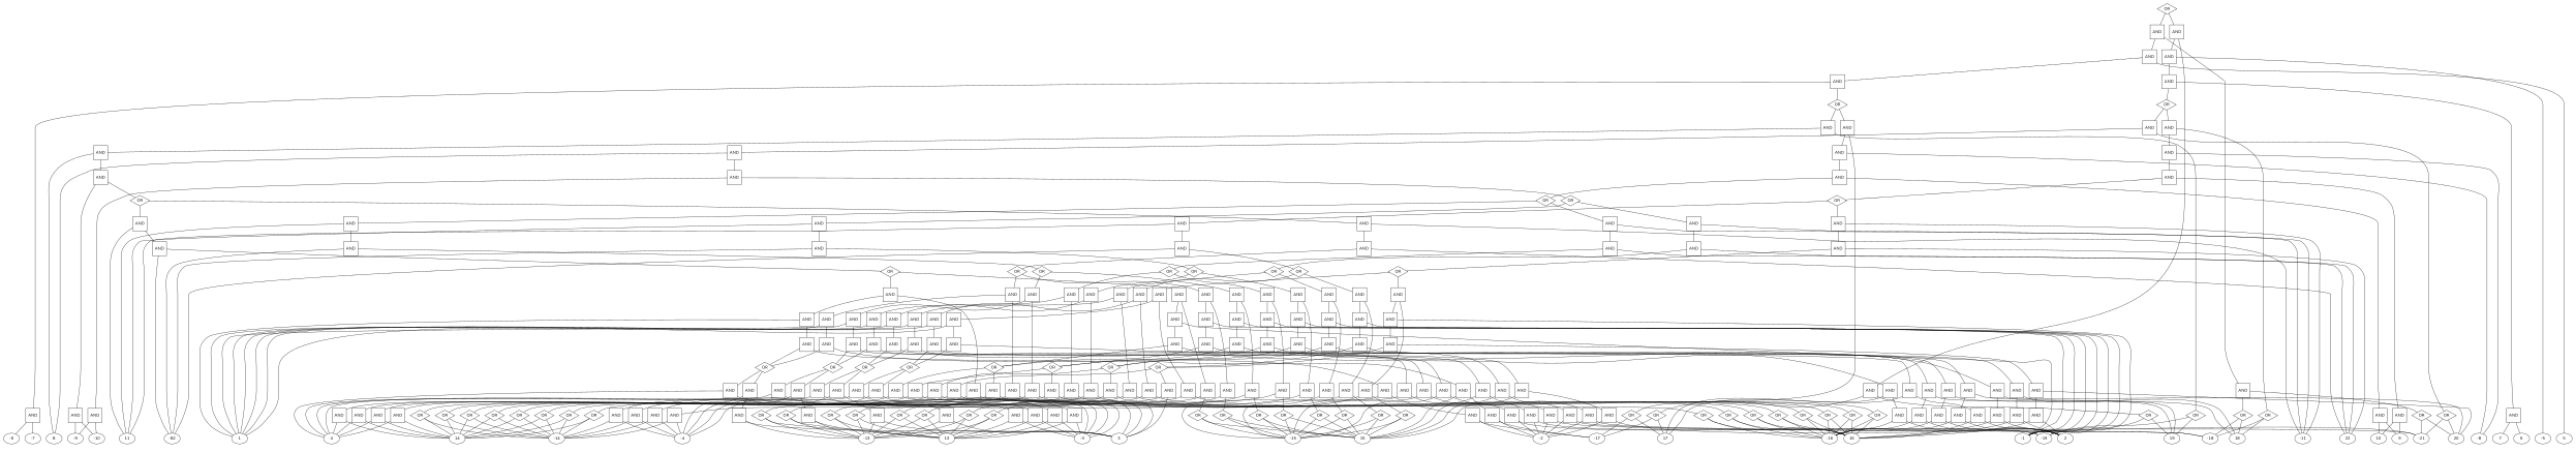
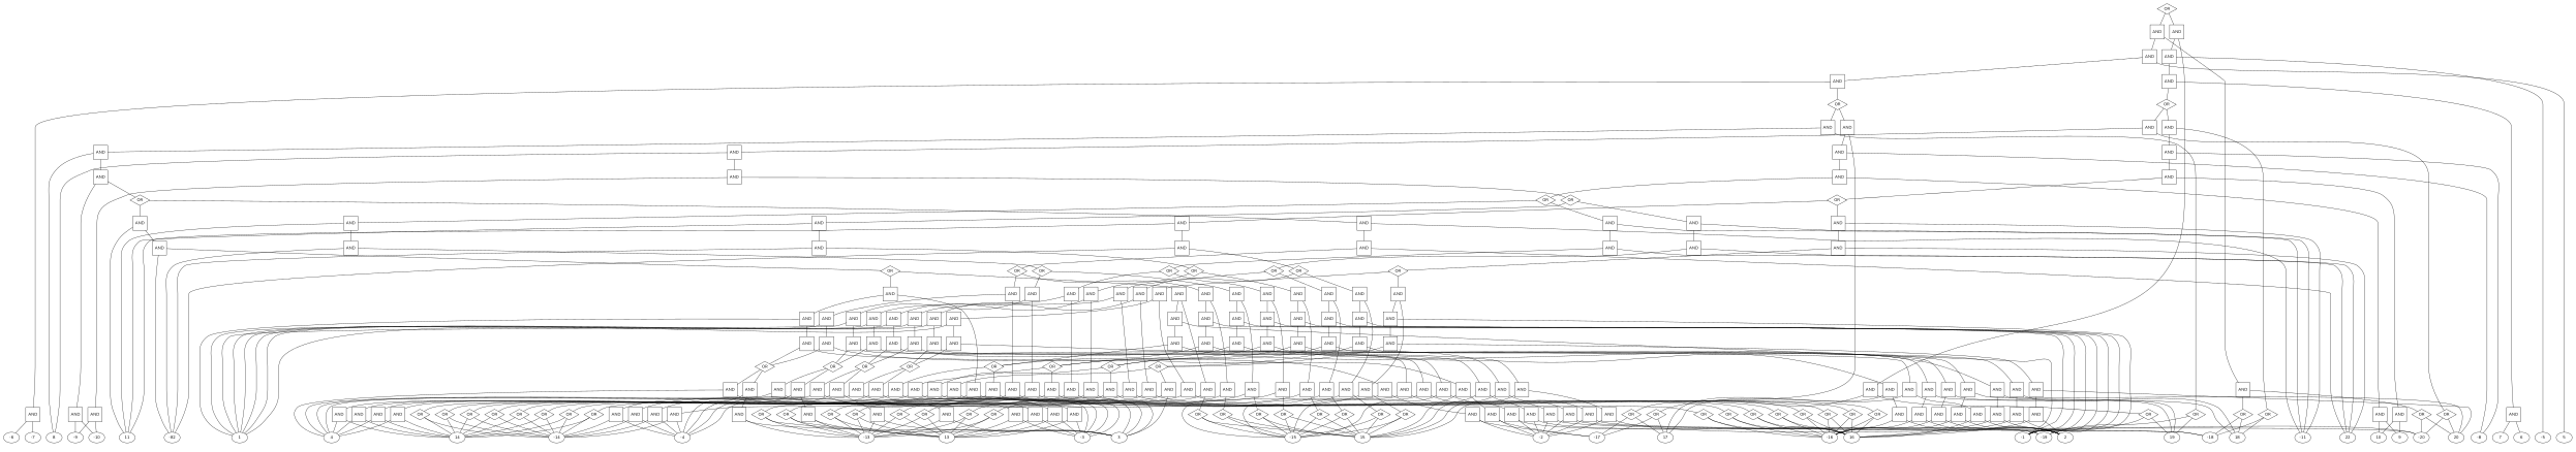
  graph {
    fontname=Nunito
    rankdir=TB
    node [fontname=Nunito shape=square]
    edge [fontname=Nunito]
    -6 [shape=""]
    -7 [shape=""]
    -9 [shape=""]
    -10 [shape=""]
    -2 [shape=""]
    -17 [shape=""]
    -15 [shape=""]
    -3 [shape=""]
    13 [shape=""]
    4 [shape=""]
    -13 [shape=""]
    3 [shape=""]
    -4 [shape=""]
    1 [shape=""]
    14 [shape=""]
    -14 [shape=""]
    16 [shape=""]
    -16 [shape=""]
    2 [shape=""]
    17 [shape=""]
    -1 [shape=""]
    15 [shape=""]
    n23 [label=-82 shape=""]
    11 [shape=""]
    n25 [label=22 shape=""]
    -11 [shape=""]
    8 [shape=""]
    19 [shape=""]
    -19 [shape=""]
    10 [shape=""]
    9 [shape=""]
    -8 [shape=""]
    5 [shape=""]
    18 [shape=""]
    -18 [shape=""]
    20 [shape=""]
-   -20 [label=-21 shape=""]
+   -20 [shape=""]
    7 [shape=""]
    6 [shape=""]
    -5 [shape=""]
    n41 [label=AND]
    n42 [label=AND]
    n43 [label=AND]
    n44 [label=AND]
    n45 [label=AND]
    n46 [label=AND]
    n47 [label=AND]
    n48 [label=AND]
    n49 [label=OR shape=diamond]
    n50 [label=AND]
    n51 [label=AND]
    n52 [label=OR shape=diamond]
    n53 [label=OR shape=diamond]
    n54 [label=AND]
    n55 [label=AND]
    n56 [label=AND]
    n57 [label=AND]
    n58 [label=AND]
    n59 [label=AND]
    n60 [label=AND]
    n61 [label=AND]
    n62 [label=OR shape=diamond]
    n63 [label=AND]
    n64 [label=AND]
    n65 [label=OR shape=diamond]
    n66 [label=OR shape=diamond]
    n67 [label=AND]
    n68 [label=AND]
    n69 [label=OR shape=diamond]
    n70 [label=AND]
    n71 [label=AND]
    n72 [label=AND]
    n73 [label=AND]
    n74 [label=AND]
    n75 [label=AND]
    n76 [label=OR shape=diamond]
    n77 [label=OR shape=diamond]
    n78 [label=AND]
    n79 [label=AND]
    n80 [label=AND]
    n81 [label=AND]
    n82 [label=AND]
    n83 [label=AND]
    n84 [label=OR shape=diamond]
    n85 [label=OR shape=diamond]
    n86 [label=AND]
    n87 [label=AND]
    n88 [label=OR shape=diamond]
    n89 [label=AND]
    n90 [label=AND]
    n91 [label=OR shape=diamond]
    n92 [label=AND]
    n93 [label=AND]
    n94 [label=OR shape=diamond]
    n95 [label=AND]
    n96 [label=AND]
    n97 [label=AND]
    n98 [label=AND]
    n99 [label=AND]
    n100 [label=AND]
    n101 [label=AND]
    n102 [label=AND]
    n103 [label=OR shape=diamond]
    n104 [label=AND]
    n105 [label=AND]
    n106 [label=OR shape=diamond]
    n107 [label=OR shape=diamond]
    n108 [label=AND]
    n109 [label=AND]
    n110 [label=AND]
    n111 [label=AND]
    n112 [label=AND]
    n113 [label=AND]
    n114 [label=AND]
    n115 [label=AND]
    n116 [label=OR shape=diamond]
    n117 [label=AND]
    n118 [label=AND]
    n119 [label=OR shape=diamond]
    n120 [label=OR shape=diamond]
    n121 [label=AND]
    n122 [label=AND]
    n123 [label=OR shape=diamond]
    n124 [label=AND]
    n125 [label=AND]
    n126 [label=AND]
    n127 [label=AND]
    n128 [label=AND]
    n129 [label=AND]
    n130 [label=OR shape=diamond]
    n131 [label=OR shape=diamond]
    n132 [label=AND]
    n133 [label=AND]
    n134 [label=AND]
    n135 [label=AND]
    n136 [label=AND]
    n137 [label=AND]
    n138 [label=OR shape=diamond]
    n139 [label=OR shape=diamond]
    n140 [label=AND]
    n141 [label=AND]
    n142 [label=OR shape=diamond]
    n143 [label=AND]
    n144 [label=AND]
    n145 [label=OR shape=diamond]
    n146 [label=AND]
    n147 [label=AND]
    n148 [label=OR shape=diamond]
    n149 [label=AND]
    n150 [label=OR shape=diamond]
    n151 [label=AND]
    n152 [label=AND]
    n153 [label=OR shape=diamond]
    n154 [label=OR shape=diamond]
    n155 [label=AND]
    n156 [label=AND]
    n157 [label=AND]
    n158 [label=AND]
    n159 [label=AND]
    n160 [label=AND]
    n161 [label=AND]
    n162 [label=AND]
    n163 [label=AND]
    n164 [label=AND]
    n165 [label=OR shape=diamond]
    n166 [label=AND]
    n167 [label=AND]
    n168 [label=OR shape=diamond]
    n169 [label=OR shape=diamond]
    n170 [label=AND]
    n171 [label=AND]
    n172 [label=AND]
    n173 [label=AND]
    n174 [label=AND]
    n175 [label=AND]
    n176 [label=AND]
    n177 [label=AND]
    n178 [label=OR shape=diamond]
    n179 [label=AND]
    n180 [label=AND]
    n181 [label=OR shape=diamond]
    n182 [label=OR shape=diamond]
    n183 [label=AND]
    n184 [label=AND]
    n185 [label=OR shape=diamond]
    n186 [label=AND]
    n187 [label=AND]
    n188 [label=AND]
    n189 [label=AND]
    n190 [label=AND]
    n191 [label=AND]
    n192 [label=OR shape=diamond]
    n193 [label=OR shape=diamond]
    n194 [label=AND]
    n195 [label=AND]
    n196 [label=AND]
    n197 [label=AND]
    n198 [label=AND]
    n199 [label=AND]
    n200 [label=OR shape=diamond]
    n201 [label=OR shape=diamond]
    n202 [label=AND]
    n203 [label=AND]
    n204 [label=OR shape=diamond]
    n205 [label=AND]
    n206 [label=AND]
    n207 [label=OR shape=diamond]
    n208 [label=AND]
    n209 [label=AND]
    n210 [label=OR shape=diamond]
    n211 [label=AND]
    n212 [label=AND]
    n213 [label=AND]
    n214 [label=AND]
    n215 [label=AND]
    n216 [label=AND]
    n217 [label=AND]
    n218 [label=AND]
    n219 [label=OR shape=diamond]
    n220 [label=AND]
    n221 [label=AND]
    n222 [label=OR shape=diamond]
    n223 [label=OR shape=diamond]
    n224 [label=AND]
    n225 [label=AND]
    n226 [label=AND]
    n227 [label=AND]
    n228 [label=AND]
    n229 [label=AND]
    n230 [label=AND]
    n231 [label=AND]
    n232 [label=OR shape=diamond]
    n233 [label=AND]
    n234 [label=AND]
    n235 [label=OR shape=diamond]
    n236 [label=OR shape=diamond]
    n237 [label=AND]
    n238 [label=AND]
    n239 [label=OR shape=diamond]
    n240 [label=AND]
    n241 [label=AND]
    n242 [label=AND]
    n243 [label=AND]
    n244 [label=AND]
    n245 [label=AND]
    n246 [label=OR shape=diamond]
    n247 [label=OR shape=diamond]
    n248 [label=AND]
    n249 [label=AND]
    n250 [label=AND]
    n251 [label=AND]
    n252 [label=AND]
    n253 [label=AND]
    n254 [label=OR shape=diamond]
    n255 [label=OR shape=diamond]
    n256 [label=AND]
    n257 [label=AND]
    n258 [label=OR shape=diamond]
    n259 [label=AND]
    n260 [label=AND]
    n261 [label=OR shape=diamond]
    n262 [label=AND]
    n263 [label=AND]
    n264 [label=OR shape=diamond]
    n265 [label=AND]
    n266 [label=OR shape=diamond]
    n267 [label=AND]
    n268 [label=AND]
    n269 [label=OR shape=diamond]
    n270 [label=OR shape=diamond]
    n271 [label=AND]
    n272 [label=AND]
    n273 [label=OR shape=diamond]
    subgraph sub_1 {
      rank=same
      -6
      -7
      -9
      -10
      -2
      -17
      -15
      -3
      13
      4
      -13
      3
      -4
      1
      14
      -14
      16
      -16
      2
      17
      -1
      15
      n23
      11
      n25
      -11
      8
      19
      -19
      10
      9
      -8
      5
      18
      -18
      20
      -20
      7
      6
      -5
    }
    n41 -- -6
    n41 -- -7
    n42 -- -9
    n42 -- -10
    n43 -- -2
    n43 -- -17
    n44 -- -15
    n44 -- n43
    n45 -- -3
    n45 -- 13
    n46 -- 4
    n46 -- n45
    n47 -- -13
    n47 -- 3
    n48 -- -4
    n48 -- n47
    n49 -- n46
    n49 -- n48
    n50 -- n44
    n50 -- n49
    n51 -- 1
    n51 -- n50
    n52 -- 14
    n52 -- -14
    n53 -- 16
    n53 -- -16
    n54 -- n52
    n54 -- n53
    n55 -- n51
    n55 -- n54
    n56 -- -16
    n56 -- 2
    n57 -- 17
    n57 -- n56
    n58 -- -4
    n58 -- -14
    n59 -- 3
    n59 -- n58
    n60 -- 4
    n60 -- 14
    n61 -- -3
    n61 -- n60
    n62 -- n59
    n62 -- n61
    n63 -- n57
    n63 -- n62
    n64 -- -1
    n64 -- n63
    n65 -- 13
    n65 -- -13
    n66 -- -15
    n66 -- 15
    n67 -- n65
    n67 -- n66
    n68 -- n64
    n68 -- n67
    n69 -- n55
    n69 -- n68
    n70 -- n23
    n70 -- n69
    n71 -- 11
    n71 -- n70
    n72 -- -2
    n72 -- -17
    n73 -- 15
    n73 -- n72
    n74 -- n49
    n74 -- n73
    n75 -- 1
    n75 -- n74
    n76 -- 14
    n76 -- -14
    n77 -- 16
    n77 -- -16
    n78 -- n76
    n78 -- n77
    n79 -- n75
    n79 -- n78
    n80 -- 16
    n80 -- 2
    n81 -- 17
    n81 -- n80
    n82 -- n62
    n82 -- n81
    n83 -- -1
    n83 -- n82
    n84 -- 13
    n84 -- -13
    n85 -- -15
    n85 -- 15
    n86 -- n84
    n86 -- n85
    n87 -- n83
    n87 -- n86
    n88 -- n79
    n88 -- n87
    n89 -- n25
    n89 -- n88
    n90 -- -11
    n90 -- n89
    n91 -- n71
    n91 -- n90
    n92 -- n42
    n92 -- n91
    n93 -- 8
    n93 -- n92
    n94 -- 19
    n94 -- -19
    n95 -- n93
    n95 -- n94
    n96 -- 10
    n96 -- 9
    n97 -- -2
    n97 -- -19
    n98 -- -15
    n98 -- n97
    n99 -- -3
    n99 -- 13
    n100 -- 4
    n100 -- n99
    n101 -- -13
    n101 -- 3
    n102 -- -4
    n102 -- n101
    n103 -- n100
    n103 -- n102
    n104 -- n98
    n104 -- n103
    n105 -- 1
    n105 -- n104
    n106 -- 14
    n106 -- -14
    n107 -- 16
    n107 -- -16
    n108 -- n106
    n108 -- n107
    n109 -- n105
    n109 -- n108
    n110 -- -16
    n110 -- 2
    n111 -- 19
    n111 -- n110
    n112 -- -4
    n112 -- -14
    n113 -- 3
    n113 -- n112
    n114 -- 4
    n114 -- 14
    n115 -- -3
    n115 -- n114
    n116 -- n113
    n116 -- n115
    n117 -- n111
    n117 -- n116
    n118 -- -1
    n118 -- n117
    n119 -- 13
    n119 -- -13
    n120 -- -15
    n120 -- 15
    n121 -- n119
    n121 -- n120
    n122 -- n118
    n122 -- n121
    n123 -- n109
    n123 -- n122
    n124 -- n23
    n124 -- n123
    n125 -- 11
    n125 -- n124
    n126 -- -2
    n126 -- -19
    n127 -- 15
    n127 -- n126
    n128 -- n103
    n128 -- n127
    n129 -- 1
    n129 -- n128
    n130 -- 14
    n130 -- -14
    n131 -- 16
    n131 -- -16
    n132 -- n130
    n132 -- n131
    n133 -- n129
    n133 -- n132
    n134 -- 16
    n134 -- 2
    n135 -- 19
    n135 -- n134
    n136 -- n116
    n136 -- n135
    n137 -- -1
    n137 -- n136
    n138 -- 13
    n138 -- -13
    n139 -- -15
    n139 -- 15
    n140 -- n138
    n140 -- n139
    n141 -- n137
    n141 -- n140
    n142 -- n133
    n142 -- n141
    n143 -- n25
    n143 -- n142
    n144 -- -11
    n144 -- n143
    n145 -- n125
    n145 -- n144
    n146 -- n96
    n146 -- n145
    n147 -- -8
    n147 -- n146
    n148 -- -17
    n148 -- 17
    n149 -- n147
    n149 -- n148
    n150 -- n95
    n150 -- n149
    n151 -- n41
    n151 -- n150
    n152 -- 5
    n152 -- n151
    n153 -- 18
    n153 -- -18
    n154 -- 20
    n154 -- -20
    n155 -- n153
    n155 -- n154
    n156 -- n152
    n156 -- n155
    n157 -- 7
    n157 -- 6
    n158 -- -9
    n158 -- -10
    n159 -- -2
    n159 -- -18
    n160 -- -15
    n160 -- n159
    n161 -- -3
    n161 -- 13
    n162 -- 4
    n162 -- n161
    n163 -- -13
    n163 -- 3
    n164 -- -4
    n164 -- n163
    n165 -- n162
    n165 -- n164
    n166 -- n160
    n166 -- n165
    n167 -- 1
    n167 -- n166
    n168 -- 14
    n168 -- -14
    n169 -- 16
    n169 -- -16
    n170 -- n168
    n170 -- n169
    n171 -- n167
    n171 -- n170
    n172 -- -16
    n172 -- 2
    n173 -- 18
    n173 -- n172
    n174 -- -4
    n174 -- -14
    n175 -- 3
    n175 -- n174
    n176 -- 4
    n176 -- 14
    n177 -- -3
    n177 -- n176
    n178 -- n175
    n178 -- n177
    n179 -- n173
    n179 -- n178
    n180 -- -1
    n180 -- n179
    n181 -- 13
    n181 -- -13
    n182 -- -15
    n182 -- 15
    n183 -- n181
    n183 -- n182
    n184 -- n180
    n184 -- n183
    n185 -- n171
    n185 -- n184
    n186 -- n23
    n186 -- n185
    n187 -- 11
    n187 -- n186
    n188 -- -2
    n188 -- -18
    n189 -- 15
    n189 -- n188
    n190 -- n165
    n190 -- n189
    n191 -- 1
    n191 -- n190
    n192 -- 14
    n192 -- -14
    n193 -- 16
    n193 -- -16
    n194 -- n192
    n194 -- n193
    n195 -- n191
    n195 -- n194
    n196 -- 16
    n196 -- 2
    n197 -- 18
    n197 -- n196
    n198 -- n178
    n198 -- n197
    n199 -- -1
    n199 -- n198
    n200 -- 13
    n200 -- -13
    n201 -- -15
    n201 -- 15
    n202 -- n200
    n202 -- n201
    n203 -- n199
    n203 -- n202
    n204 -- n195
    n204 -- n203
    n205 -- n25
    n205 -- n204
    n206 -- -11
    n206 -- n205
    n207 -- n187
    n207 -- n206
    n208 -- n158
    n208 -- n207
    n209 -- 8
    n209 -- n208
    n210 -- 20
    n210 -- -20
    n211 -- n209
    n211 -- n210
    n212 -- 10
    n212 -- 9
    n213 -- -2
    n213 -- -20
    n214 -- -15
    n214 -- n213
    n215 -- -3
    n215 -- 13
    n216 -- 4
    n216 -- n215
    n217 -- -13
    n217 -- 3
    n218 -- -4
    n218 -- n217
    n219 -- n216
    n219 -- n218
    n220 -- n214
    n220 -- n219
    n221 -- 1
    n221 -- n220
    n222 -- 14
    n222 -- -14
    n223 -- 16
    n223 -- -16
    n224 -- n222
    n224 -- n223
    n225 -- n221
    n225 -- n224
    n226 -- -16
    n226 -- 2
    n227 -- 20
    n227 -- n226
    n228 -- -4
    n228 -- -14
    n229 -- 3
    n229 -- n228
    n230 -- 4
    n230 -- 14
    n231 -- -3
    n231 -- n230
    n232 -- n229
    n232 -- n231
    n233 -- n227
    n233 -- n232
    n234 -- -1
    n234 -- n233
    n235 -- 13
    n235 -- -13
    n236 -- -15
    n236 -- 15
    n237 -- n235
    n237 -- n236
    n238 -- n234
    n238 -- n237
    n239 -- n225
    n239 -- n238
    n240 -- n23
    n240 -- n239
    n241 -- 11
    n241 -- n240
    n242 -- -2
    n242 -- -20
    n243 -- 15
    n243 -- n242
    n244 -- n219
    n244 -- n243
    n245 -- 1
    n245 -- n244
    n246 -- 14
    n246 -- -14
    n247 -- 16
    n247 -- -16
    n248 -- n246
    n248 -- n247
    n249 -- n245
    n249 -- n248
    n250 -- 16
    n250 -- 2
    n251 -- 20
    n251 -- n250
    n252 -- n232
    n252 -- n251
    n253 -- -1
    n253 -- n252
    n254 -- 13
    n254 -- -13
    n255 -- -15
    n255 -- 15
    n256 -- n254
    n256 -- n255
    n257 -- n253
    n257 -- n256
    n258 -- n249
    n258 -- n257
    n259 -- n25
    n259 -- n258
    n260 -- -11
    n260 -- n259
    n261 -- n241
    n261 -- n260
    n262 -- n212
    n262 -- n261
    n263 -- -8
    n263 -- n262
    n264 -- 18
    n264 -- -18
    n265 -- n263
    n265 -- n264
    n266 -- n211
    n266 -- n265
    n267 -- n157
    n267 -- n266
    n268 -- -5
    n268 -- n267
    n269 -- -17
    n269 -- 17
    n270 -- 19
    n270 -- -19
    n271 -- n269
    n271 -- n270
    n272 -- n268
    n272 -- n271
    n273 -- n156
    n273 -- n272
  }
